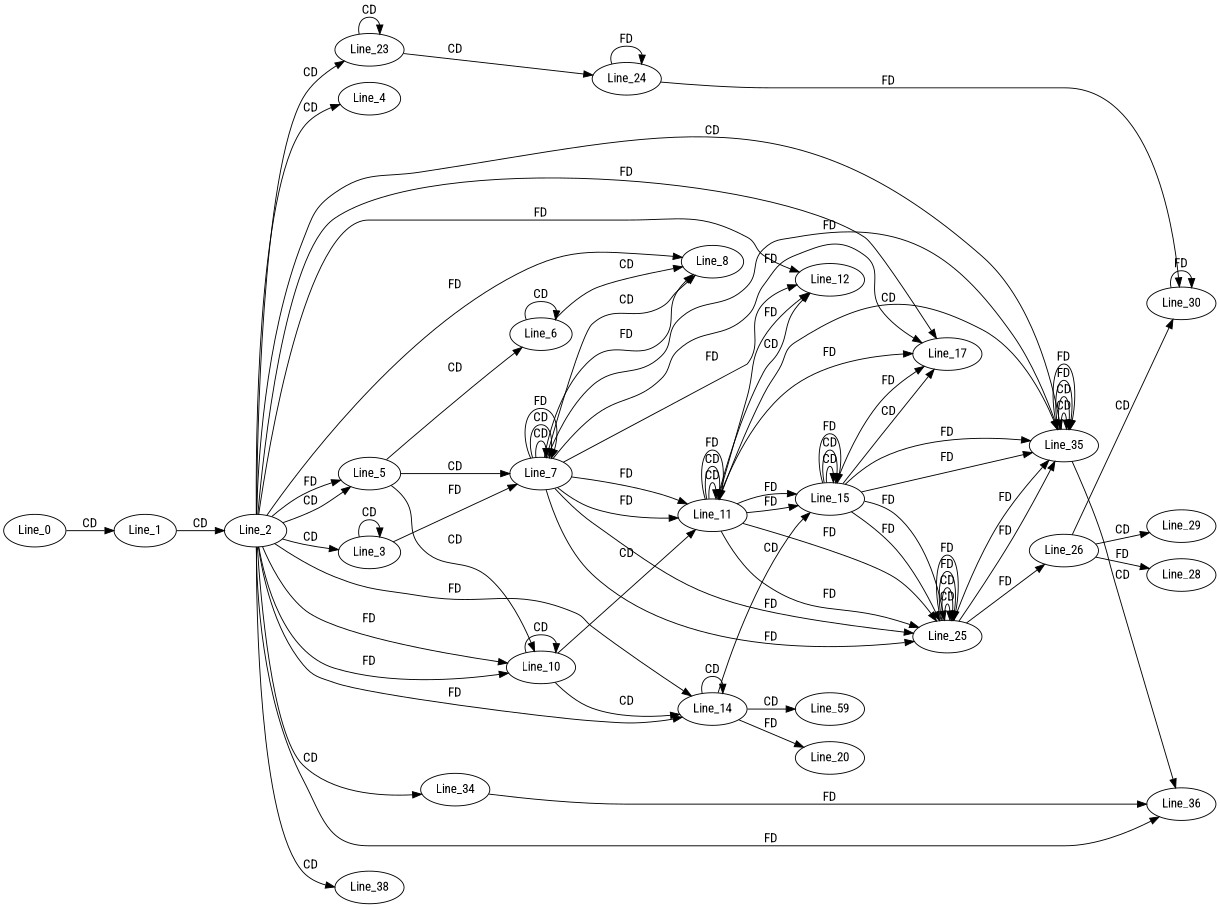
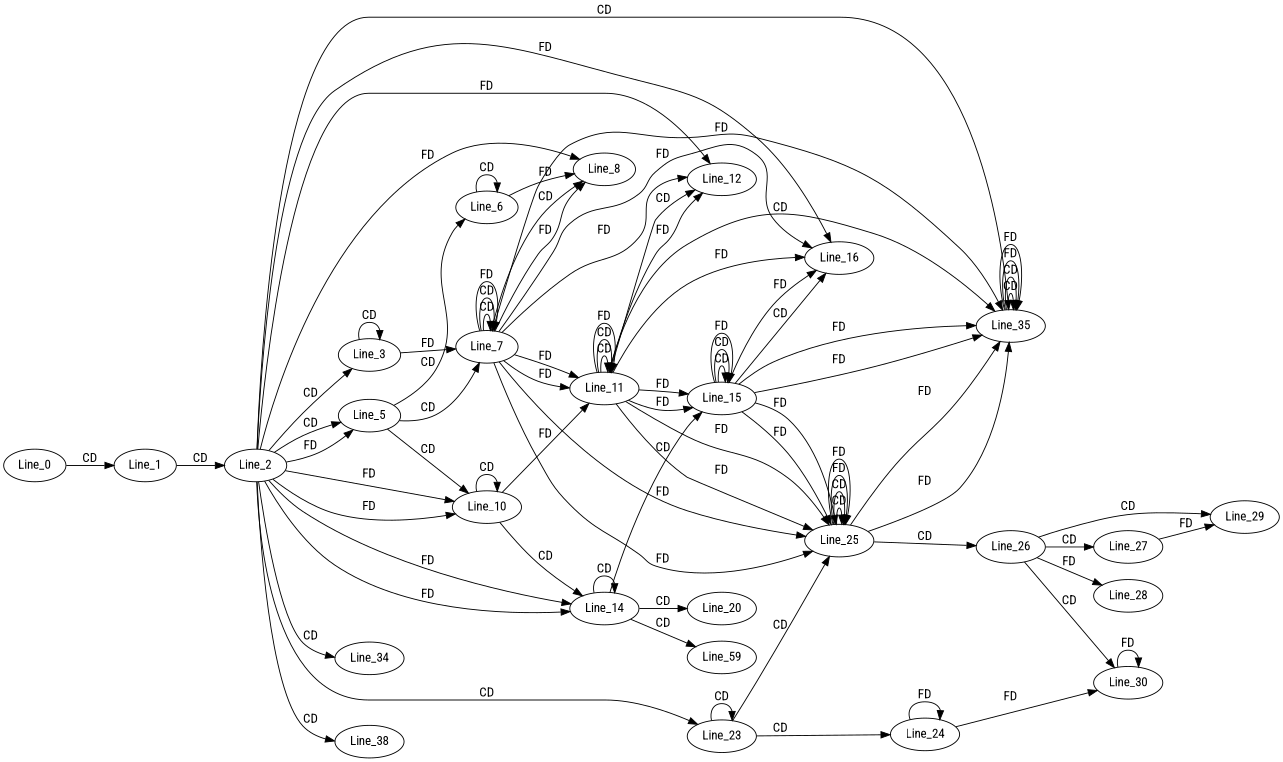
  digraph {
    fontname="Roboto Condensed"
    rankdir=LR
    node [fontname="Roboto Condensed"]
    edge [fontname="Roboto Condensed"]
    Line_0
    Line_1
    Line_2
    Line_3
-   Line_4
    Line_5
    Line_8
    Line_10
    Line_12
    Line_14
-   Line_16 [label=Line_17]
+   Line_16
    Line_23
    Line_34
    Line_35
-   Line_36
    Line_38
    Line_7
    Line_6
    Line_11
    Line_15
    n21 [label=Line_59]
    Line_20
    Line_25
    Line_24
    Line_26
    Line_30
+   Line_27
    Line_28
    Line_29
    Line_0 -> Line_1 [label=CD]
    Line_1 -> Line_2 [label=CD]
    Line_2 -> Line_3 [label=CD]
-   Line_2 -> Line_4 [label=CD]
    Line_2 -> Line_5 [label=CD]
    Line_2 -> Line_5 [label=FD]
    Line_2 -> Line_8 [label=FD]
    Line_2 -> Line_10 [label=FD]
    Line_2 -> Line_10 [label=FD]
    Line_2 -> Line_12 [label=FD]
    Line_2 -> Line_14 [label=FD]
    Line_2 -> Line_14 [label=FD]
    Line_2 -> Line_16 [label=FD]
    Line_2 -> Line_23 [label=CD]
    Line_2 -> Line_34 [label=CD]
    Line_2 -> Line_35 [label=CD]
-   Line_2 -> Line_36 [label=FD]
    Line_2 -> Line_38 [label=CD]
    Line_3 -> Line_3 [label=CD]
    Line_3 -> Line_7 [label=FD]
    Line_5 -> Line_10 [label=CD]
    Line_5 -> Line_7 [label=CD]
    Line_5 -> Line_6 [label=CD]
    Line_10 -> Line_10 [label=CD]
    Line_10 -> Line_14 [label=CD]
-   Line_10 -> Line_11 [label=CD]
+   Line_10 -> Line_11 [label=FD]
    Line_14 -> Line_14 [label=CD]
    Line_14 -> Line_15 [label=CD]
    Line_14 -> n21 [label=CD]
-   Line_14 -> Line_20 [label=FD]
+   Line_14 -> Line_20 [label=CD]
    Line_23 -> Line_23 [label=CD]
+   Line_23 -> Line_25 [label=CD]
    Line_23 -> Line_24 [label=CD]
-   Line_34 -> Line_36 [label=FD]
    Line_35 -> Line_35 [label=CD]
    Line_35 -> Line_35 [label=CD]
    Line_35 -> Line_35 [label=FD]
    Line_35 -> Line_35 [label=FD]
-   Line_35 -> Line_36 [label=CD]
    Line_7 -> Line_8 [label=CD]
    Line_7 -> Line_8 [label=FD]
    Line_7 -> Line_12 [label=FD]
    Line_7 -> Line_16 [label=FD]
    Line_7 -> Line_35 [label=FD]
    Line_7 -> Line_7 [label=CD]
    Line_7 -> Line_7 [label=CD]
    Line_7 -> Line_7 [label=FD]
    Line_7 -> Line_11 [label=FD]
    Line_7 -> Line_11 [label=FD]
    Line_7 -> Line_25 [label=FD]
    Line_7 -> Line_25 [label=FD]
-   Line_6 -> Line_8 [label=CD]
+   Line_6 -> Line_8 [label=FD]
    Line_6 -> Line_6 [label=CD]
    Line_11 -> Line_12 [label=CD]
    Line_11 -> Line_12 [label=FD]
    Line_11 -> Line_16 [label=FD]
    Line_11 -> Line_35 [label=CD]
    Line_11 -> Line_11 [label=CD]
    Line_11 -> Line_11 [label=CD]
    Line_11 -> Line_11 [label=FD]
    Line_11 -> Line_15 [label=FD]
    Line_11 -> Line_15 [label=FD]
    Line_11 -> Line_25 [label=FD]
    Line_11 -> Line_25 [label=FD]
    Line_15 -> Line_16 [label=CD]
    Line_15 -> Line_16 [label=FD]
    Line_15 -> Line_35 [label=FD]
    Line_15 -> Line_35 [label=FD]
    Line_15 -> Line_15 [label=CD]
    Line_15 -> Line_15 [label=CD]
    Line_15 -> Line_15 [label=FD]
    Line_15 -> Line_25 [label=FD]
    Line_15 -> Line_25 [label=FD]
    Line_25 -> Line_35 [label=FD]
    Line_25 -> Line_35 [label=FD]
    Line_25 -> Line_25 [label=CD]
    Line_25 -> Line_25 [label=CD]
    Line_25 -> Line_25 [label=FD]
    Line_25 -> Line_25 [label=FD]
-   Line_25 -> Line_26 [label=FD]
+   Line_25 -> Line_26 [label=CD]
    Line_24 -> Line_24 [label=FD]
    Line_24 -> Line_30 [label=FD]
    Line_26 -> Line_30 [label=CD]
+   Line_26 -> Line_27 [label=CD]
    Line_26 -> Line_28 [label=FD]
    Line_26 -> Line_29 [label=CD]
    Line_30 -> Line_30 [label=FD]
+   Line_27 -> Line_29 [label=FD]
  }
